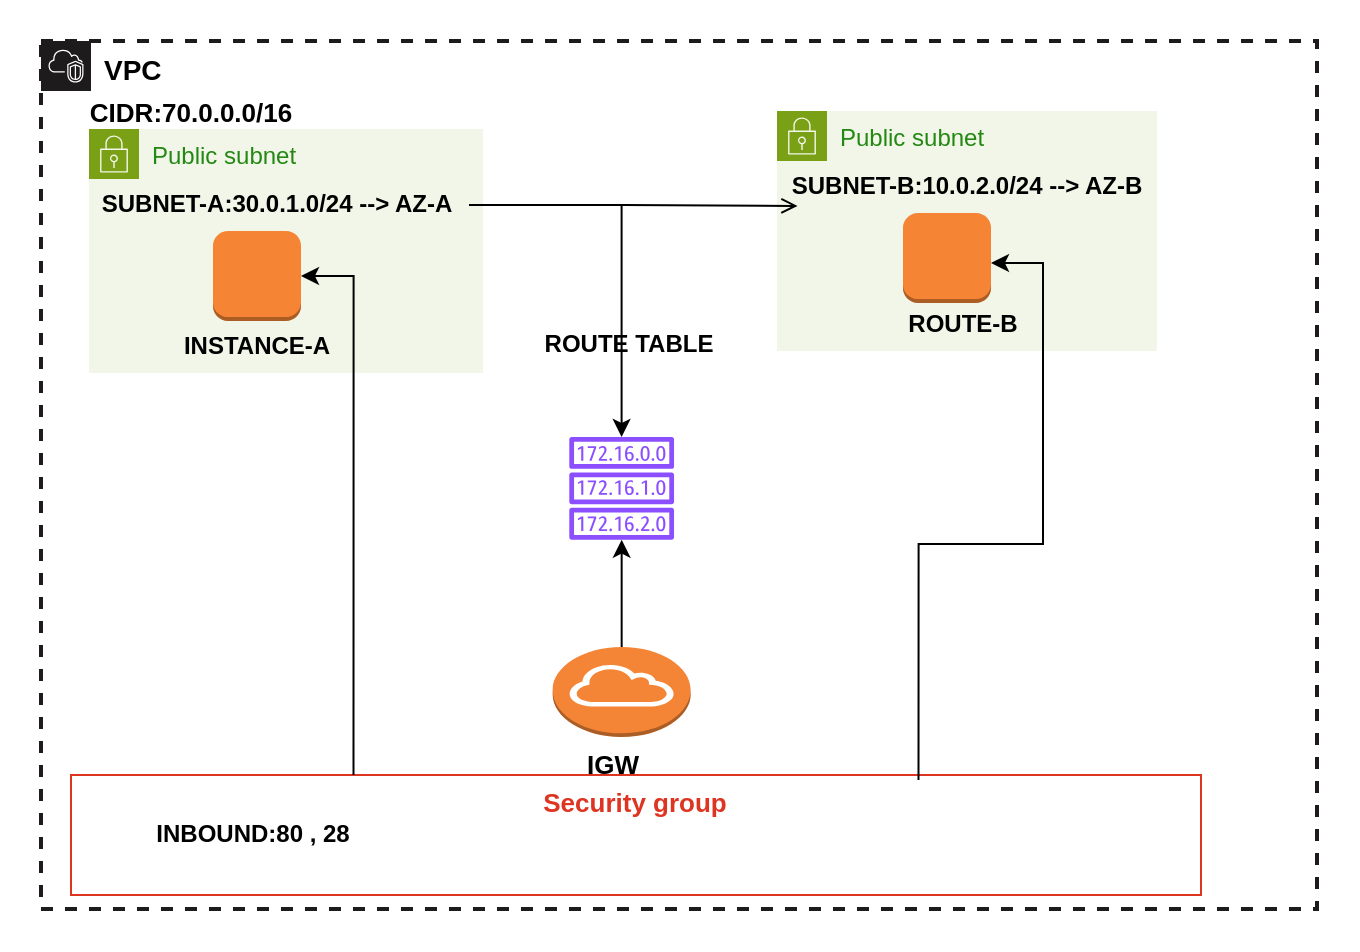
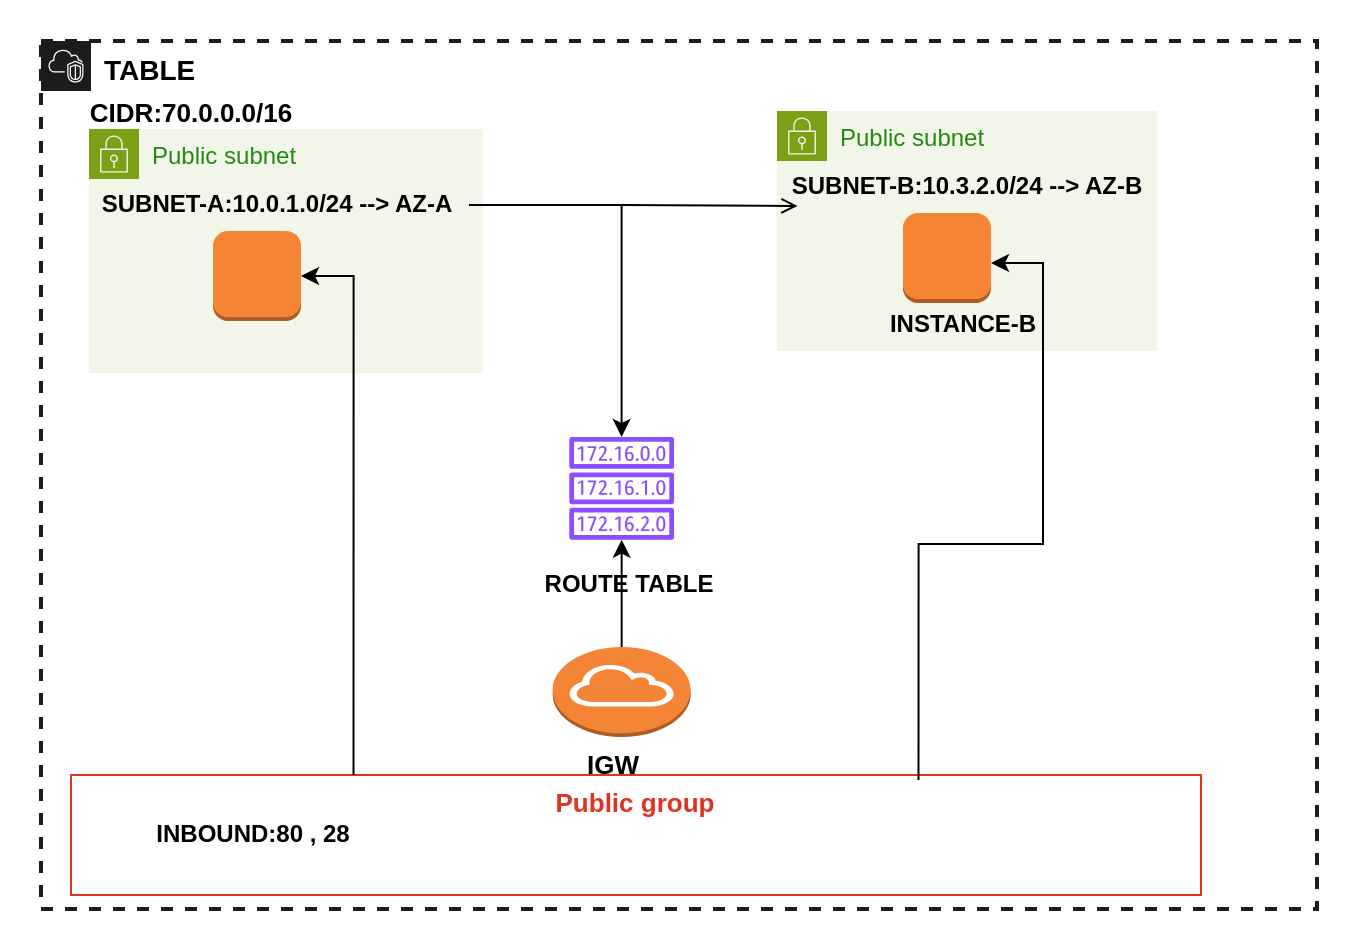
  <mxCell id="0" />
  <mxCell id="1" parent="0" />
- <mxCell id="2" value="&lt;b&gt;&lt;font style=&quot;font-size: 14px; color: rgb(0, 0, 0);&quot;&gt;VPC&lt;/font&gt;&lt;/b&gt;" style="points=[[0,0],[0.25,0],[0.5,0],[0.75,0],[1,0],[1,0.25],[1,0.5],[1,0.75],[1,1],[0.75,1],[0.5,1],[0.25,1],[0,1],[0,0.75],[0,0.5],[0,0.25]];outlineConnect=0;gradientColor=none;html=1;whiteSpace=wrap;fontSize=12;fontStyle=0;container=1;pointerEvents=0;collapsible=0;recursiveResize=0;shape=mxgraph.aws4.group;grIcon=mxgraph.aws4.group_vpc2;strokeColor=light-dark(#1d1b1b, #b17dff);fillColor=none;verticalAlign=top;align=left;spacingLeft=30;fontColor=#AAB7B8;dashed=1;strokeWidth=2;" vertex="1" parent="1"><mxGeometry x="20" y="20" width="638" height="434" as="geometry" /></mxCell>
+ <mxCell id="2" value="&lt;b&gt;&lt;font style=&quot;font-size: 14px; color: rgb(0, 0, 0);&quot;&gt;TABLE&lt;/font&gt;&lt;/b&gt;" style="points=[[0,0],[0.25,0],[0.5,0],[0.75,0],[1,0],[1,0.25],[1,0.5],[1,0.75],[1,1],[0.75,1],[0.5,1],[0.25,1],[0,1],[0,0.75],[0,0.5],[0,0.25]];outlineConnect=0;gradientColor=none;html=1;whiteSpace=wrap;fontSize=12;fontStyle=0;container=1;pointerEvents=0;collapsible=0;recursiveResize=0;shape=mxgraph.aws4.group;grIcon=mxgraph.aws4.group_vpc2;strokeColor=light-dark(#1d1b1b, #b17dff);fillColor=none;verticalAlign=top;align=left;spacingLeft=30;fontColor=#AAB7B8;dashed=1;strokeWidth=2;" vertex="1" parent="1"><mxGeometry x="20" y="20" width="638" height="434" as="geometry" /></mxCell>
  <mxCell id="3" value="&lt;b&gt;&lt;font style=&quot;color: rgb(0, 0, 0); font-size: 13px;&quot;&gt;CIDR:70.0.0.0/16&lt;/font&gt;&lt;/b&gt;" style="text;html=1;align=center;verticalAlign=middle;resizable=0;points=[];autosize=1;strokeColor=none;fillColor=none;" vertex="1" parent="2"><mxGeometry x="15" y="22" width="119" height="28" as="geometry" /></mxCell>
  <mxCell id="4" value="Public subnet" style="points=[[0,0],[0.25,0],[0.5,0],[0.75,0],[1,0],[1,0.25],[1,0.5],[1,0.75],[1,1],[0.75,1],[0.5,1],[0.25,1],[0,1],[0,0.75],[0,0.5],[0,0.25]];outlineConnect=0;gradientColor=none;html=1;whiteSpace=wrap;fontSize=12;fontStyle=0;container=1;pointerEvents=0;collapsible=0;recursiveResize=0;shape=mxgraph.aws4.group;grIcon=mxgraph.aws4.group_security_group;grStroke=0;strokeColor=#7AA116;fillColor=#F2F6E8;verticalAlign=top;align=left;spacingLeft=30;fontColor=#248814;dashed=0;" vertex="1" parent="2"><mxGeometry x="24" y="44" width="197" height="122" as="geometry" /></mxCell>
- <mxCell id="5" value="&lt;b&gt;SUBNET-A:30.0.1.0/24 --&amp;gt; AZ-A&lt;/b&gt;" style="text;html=1;align=center;verticalAlign=middle;resizable=0;points=[];autosize=1;strokeColor=none;fillColor=none;dashed=1;" vertex="1" parent="4"><mxGeometry x="-3" y="25" width="193" height="26" as="geometry" /></mxCell>
+ <mxCell id="5" value="&lt;b&gt;SUBNET-A:10.0.1.0/24 --&amp;gt; AZ-A&lt;/b&gt;" style="text;html=1;align=center;verticalAlign=middle;resizable=0;points=[];autosize=1;strokeColor=none;fillColor=none;dashed=1;" vertex="1" parent="4"><mxGeometry x="-3" y="25" width="193" height="26" as="geometry" /></mxCell>
  <mxCell id="6" value="" style="outlineConnect=0;dashed=0;verticalLabelPosition=bottom;verticalAlign=top;align=center;html=1;shape=mxgraph.aws3.instance;fillColor=#F58534;gradientColor=none;" vertex="1" parent="4"><mxGeometry x="62" y="51" width="44" height="45" as="geometry" /></mxCell>
- <mxCell id="7" value="&lt;b&gt;INSTANCE-A&lt;/b&gt;" style="text;html=1;align=center;verticalAlign=middle;resizable=0;points=[];autosize=1;strokeColor=none;fillColor=none;" vertex="1" parent="4"><mxGeometry x="38.5" y="96" width="91" height="26" as="geometry" /></mxCell>
  <mxCell id="8" value="Public subnet" style="points=[[0,0],[0.25,0],[0.5,0],[0.75,0],[1,0],[1,0.25],[1,0.5],[1,0.75],[1,1],[0.75,1],[0.5,1],[0.25,1],[0,1],[0,0.75],[0,0.5],[0,0.25]];outlineConnect=0;gradientColor=none;html=1;whiteSpace=wrap;fontSize=12;fontStyle=0;container=1;pointerEvents=0;collapsible=0;recursiveResize=0;shape=mxgraph.aws4.group;grIcon=mxgraph.aws4.group_security_group;grStroke=0;strokeColor=#7AA116;fillColor=#F2F6E8;verticalAlign=top;align=left;spacingLeft=30;fontColor=#248814;dashed=0;" vertex="1" parent="2"><mxGeometry x="368" y="35" width="190" height="120" as="geometry" /></mxCell>
- <mxCell id="9" value="&lt;span&gt;SUBNET-B:10.0.2.0/24 --&amp;gt; AZ-B&lt;/span&gt;" style="text;html=1;align=center;verticalAlign=middle;resizable=0;points=[];autosize=1;strokeColor=none;fillColor=none;fontStyle=1" vertex="1" parent="8"><mxGeometry y="25" width="190" height="26" as="geometry" /></mxCell>
+ <mxCell id="9" value="&lt;span&gt;SUBNET-B:10.3.2.0/24 --&amp;gt; AZ-B&lt;/span&gt;" style="text;html=1;align=center;verticalAlign=middle;resizable=0;points=[];autosize=1;strokeColor=none;fillColor=none;fontStyle=1" vertex="1" parent="8"><mxGeometry y="25" width="190" height="26" as="geometry" /></mxCell>
  <mxCell id="10" value="" style="outlineConnect=0;dashed=0;verticalLabelPosition=bottom;verticalAlign=top;align=center;html=1;shape=mxgraph.aws3.instance;fillColor=#F58534;gradientColor=none;" vertex="1" parent="8"><mxGeometry x="63" y="51" width="44" height="45" as="geometry" /></mxCell>
- <mxCell id="11" value="&lt;b&gt;&lt;font style=&quot;color: rgb(0, 0, 0);&quot;&gt;ROUTE-B&lt;/font&gt;&lt;/b&gt;" style="text;html=1;align=center;verticalAlign=middle;resizable=0;points=[];autosize=1;strokeColor=none;fillColor=none;" vertex="1" parent="8"><mxGeometry x="47" y="94" width="91" height="26" as="geometry" /></mxCell>
+ <mxCell id="11" value="&lt;b&gt;&lt;font style=&quot;color: rgb(0, 0, 0);&quot;&gt;INSTANCE-B&lt;/font&gt;&lt;/b&gt;" style="text;html=1;align=center;verticalAlign=middle;resizable=0;points=[];autosize=1;strokeColor=none;fillColor=none;" vertex="1" parent="8"><mxGeometry x="47" y="94" width="91" height="26" as="geometry" /></mxCell>
  <mxCell id="12" value="" style="sketch=0;outlineConnect=0;fontColor=#232F3E;gradientColor=none;fillColor=#8C4FFF;strokeColor=none;dashed=0;verticalLabelPosition=bottom;verticalAlign=top;align=center;html=1;fontSize=12;fontStyle=0;aspect=fixed;pointerEvents=1;shape=mxgraph.aws4.route_table;" vertex="1" parent="2"><mxGeometry x="264" y="198" width="52.67" height="51.33" as="geometry" /></mxCell>
- <mxCell id="13" value="&lt;font&gt;&lt;b style=&quot;&quot;&gt;ROUTE TABLE&lt;/b&gt;&lt;/font&gt;" style="text;html=1;align=center;verticalAlign=middle;resizable=0;points=[];autosize=1;strokeColor=none;fillColor=none;" vertex="1" parent="2"><mxGeometry x="242.88" y="139" width="102" height="26" as="geometry" /></mxCell>
+ <mxCell id="13" value="&lt;font&gt;&lt;b style=&quot;&quot;&gt;ROUTE TABLE&lt;/b&gt;&lt;/font&gt;" style="text;html=1;align=center;verticalAlign=middle;resizable=0;points=[];autosize=1;strokeColor=none;fillColor=none;" vertex="1" parent="2"><mxGeometry x="242.88" y="259" width="102" height="26" as="geometry" /></mxCell>
  <mxCell id="14" style="edgeStyle=orthogonalEdgeStyle;rounded=0;orthogonalLoop=1;jettySize=auto;html=1;exitX=0.5;exitY=0;exitDx=0;exitDy=0;exitPerimeter=0;" edge="1" parent="2" source="15" target="12"><mxGeometry relative="1" as="geometry" /></mxCell>
  <mxCell id="15" value="" style="outlineConnect=0;dashed=0;verticalLabelPosition=bottom;verticalAlign=top;align=center;html=1;shape=mxgraph.aws3.internet_gateway;fillColor=#F58536;gradientColor=none;" vertex="1" parent="2"><mxGeometry x="255.83" y="303" width="69" height="45" as="geometry" /></mxCell>
  <mxCell id="16" style="edgeStyle=orthogonalEdgeStyle;rounded=0;orthogonalLoop=1;jettySize=auto;html=1;" edge="1" parent="2" source="5" target="12"><mxGeometry relative="1" as="geometry" /></mxCell>
  <mxCell id="17" style="edgeStyle=orthogonalEdgeStyle;rounded=0;orthogonalLoop=1;jettySize=auto;html=1;entryX=0.054;entryY=0.865;entryDx=0;entryDy=0;entryPerimeter=0;endArrow=open;" edge="1" parent="2" source="5" target="9"><mxGeometry relative="1" as="geometry" /></mxCell>
  <mxCell id="18" value="&lt;span style=&quot;font-size: 13px;&quot;&gt;&lt;b&gt;IGW&lt;/b&gt;&lt;/span&gt;" style="text;html=1;align=center;verticalAlign=middle;resizable=0;points=[];autosize=1;strokeColor=none;fillColor=none;" vertex="1" parent="2"><mxGeometry x="264" y="348" width="44" height="28" as="geometry" /></mxCell>
- <mxCell id="19" value="&lt;font style=&quot;font-size: 13px;&quot;&gt;&lt;b&gt;Security group&lt;/b&gt;&lt;/font&gt;" style="fillColor=none;strokeColor=#DD3522;verticalAlign=top;fontStyle=0;fontColor=#DD3522;whiteSpace=wrap;html=1;" vertex="1" parent="2"><mxGeometry x="15" y="367" width="565" height="60" as="geometry" /></mxCell>
+ <mxCell id="19" value="&lt;font style=&quot;font-size: 13px;&quot;&gt;&lt;b&gt;Public group&lt;/b&gt;&lt;/font&gt;" style="fillColor=none;strokeColor=#DD3522;verticalAlign=top;fontStyle=0;fontColor=#DD3522;whiteSpace=wrap;html=1;" vertex="1" parent="2"><mxGeometry x="15" y="367" width="565" height="60" as="geometry" /></mxCell>
  <mxCell id="20" value="&lt;font&gt;&lt;b style=&quot;&quot;&gt;&lt;font style=&quot;color: rgb(0, 0, 0);&quot;&gt;INBOUND&lt;/font&gt;&lt;font style=&quot;color: rgb(0, 0, 0);&quot;&gt;:80 , 28&lt;/font&gt;&lt;/b&gt;&lt;/font&gt;" style="text;html=1;align=center;verticalAlign=middle;resizable=0;points=[];autosize=1;strokeColor=none;fillColor=none;" vertex="1" parent="2"><mxGeometry x="48" y="384" width="115" height="26" as="geometry" /></mxCell>
  <mxCell id="21" style="edgeStyle=orthogonalEdgeStyle;rounded=0;orthogonalLoop=1;jettySize=auto;html=1;exitX=0.75;exitY=0;exitDx=0;exitDy=0;entryX=1;entryY=0.5;entryDx=0;entryDy=0;entryPerimeter=0;" edge="1" parent="2"><mxGeometry relative="1" as="geometry"><mxPoint x="438.75" y="369.5" as="sourcePoint" /><mxPoint x="475" y="111" as="targetPoint" /><Array as="points"><mxPoint x="439" y="251.5" /><mxPoint x="501" y="251.5" /><mxPoint x="501" y="111.5" /></Array></mxGeometry></mxCell>
  <mxCell id="22" style="edgeStyle=orthogonalEdgeStyle;rounded=0;orthogonalLoop=1;jettySize=auto;html=1;exitX=0.25;exitY=0;exitDx=0;exitDy=0;entryX=1;entryY=0.5;entryDx=0;entryDy=0;entryPerimeter=0;" edge="1" parent="2" source="19" target="6"><mxGeometry relative="1" as="geometry" /></mxCell>
